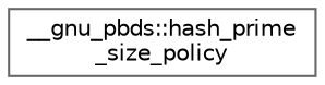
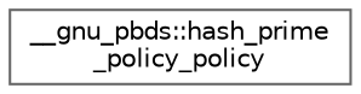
  digraph {
    rankdir=LR
-   n1 [color=grey40 fillcolor=white fontname=Helvetica fontsize=10 height=0.2 label="__gnu_pbds::hash_prime\l_size_policy" shape=box style=filled width=0.4]
+   n1 [color=grey40 fillcolor=white fontname=Helvetica fontsize=10 height=0.2 label="__gnu_pbds::hash_prime\l_policy_policy" shape=box style=filled width=0.4]
  }
